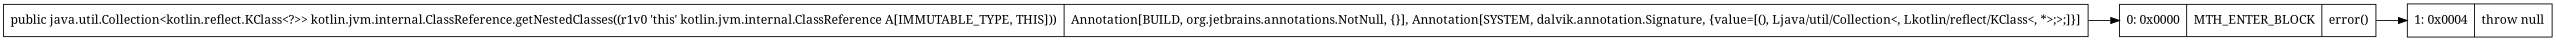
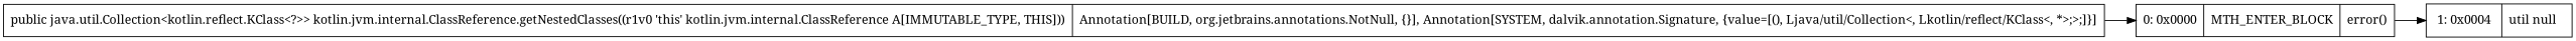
  digraph {
    rankdir=LR
    fontname="Noto Serif"
    node [shape=record fontname="Noto Serif"]
    edge [fontname="Noto Serif"]
    n1 [label="{0\:\ 0x0000|MTH_ENTER_BLOCK\l|error()\l}"]
-   n2 [label="{1\:\ 0x0004|throw null\l}"]
+   n2 [label="{1\:\ 0x0004|util null\l}"]
    n3 [label="{public java.util.Collection\<kotlin.reflect.KClass\<?\>\> kotlin.jvm.internal.ClassReference.getNestedClasses((r1v0 'this' kotlin.jvm.internal.ClassReference A[IMMUTABLE_TYPE, THIS]))  | Annotation[BUILD, org.jetbrains.annotations.NotNull, \{\}], Annotation[SYSTEM, dalvik.annotation.Signature, \{value=[(), Ljava\/util\/Collection\<, Lkotlin\/reflect\/KClass\<, *\>;\>;]\}]\l}"]
    n1 -> n2
    n3 -> n1
  }
